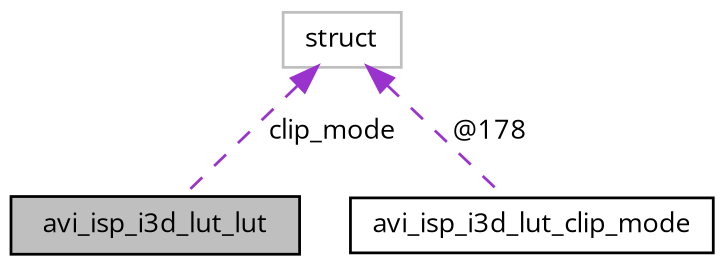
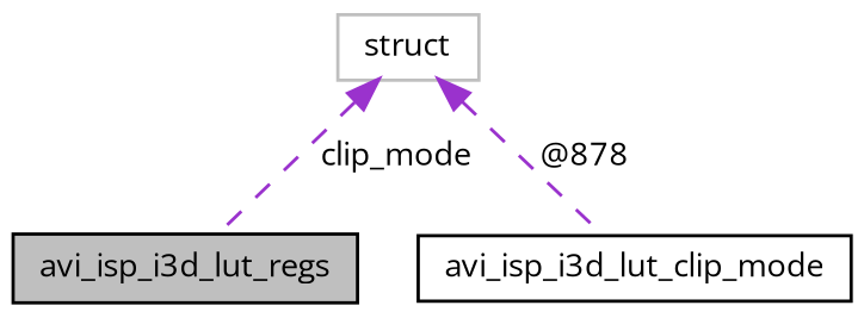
  digraph {
    fontname="Open Sans"
    node [color=black fillcolor=white fontname="Open Sans" fontsize=10 shape=record style=filled]
    edge [color=darkorchid3 dir=back fontname="Open Sans" fontsize=10 labelfontname=FreeSans labelfontsize=10 style=dashed]
-   n1 [fillcolor=grey75 fontcolor=black height=0.2 label=avi_isp_i3d_lut_lut width=0.4]
+   n1 [fillcolor=grey75 fontcolor=black height=0.2 label=avi_isp_i3d_lut_regs width=0.4]
    n2 [height=0.2 label=avi_isp_i3d_lut_clip_mode width=0.4]
    n3 [color=grey75 height=0.2 label=struct width=0.4]
    n3 -> n1 [label=" clip_mode"]
-   n3 -> n2 [label=" @178"]
+   n3 -> n2 [label=" @878"]
  }
